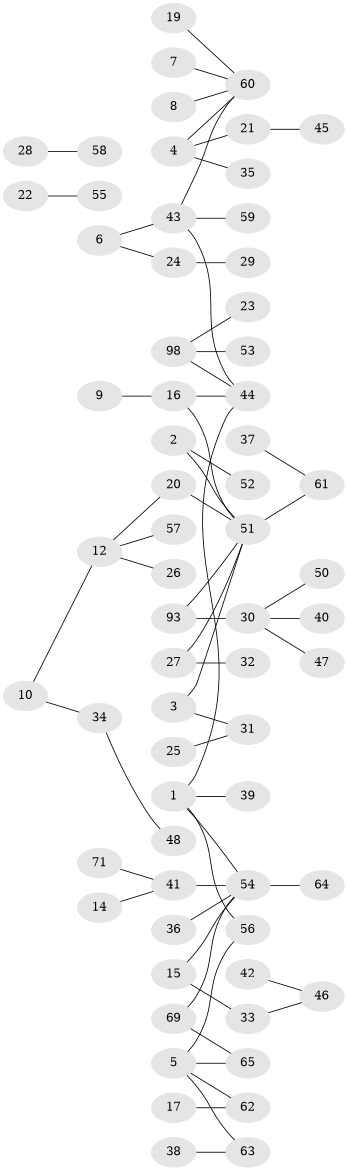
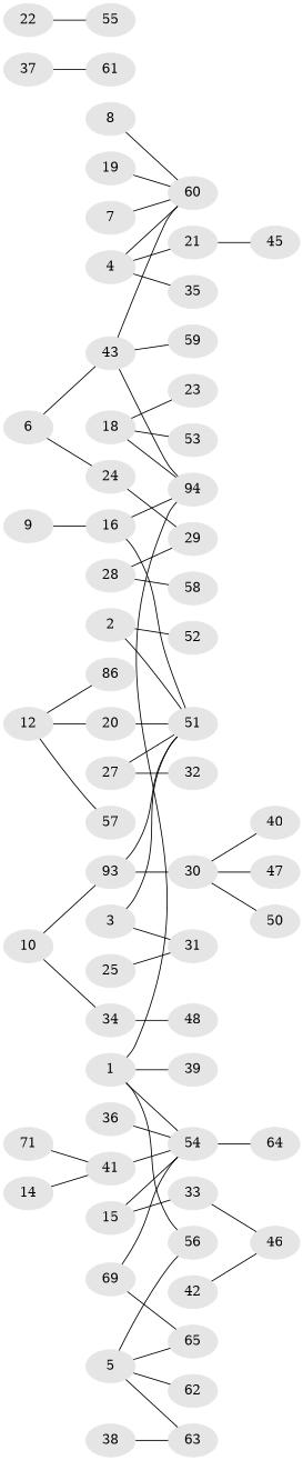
  graph {
    rankdir=LR
    node [color=gray90 style=filled]
    edge [weight=1.0]
    1
    39
-   44
+   44 [label=94]
    54
    56
    64
    2
    51
    52
    61
    3
    31
    4
    21
    35
    60
    45
    5
    62
    63
    65
    6
    24
    43
    29
    59
    7
    8
    9
    16
    10
    12
    34
    20
-   26
+   26 [label=86]
    57
    48
    n38 [label=71]
    41
    n40 [label=93]
    30
    40
    47
    50
    14
    15
    33
    46
-   17
-   18 [label=98]
+   18
    23
    53
    19
    22
    55
    25
    27
    32
    28
    58
    36
    37
    38
    42
    n65 [label=69]
    1 -- 39
    1 -- 44
    1 -- 54
    1 -- 56
    54 -- 64
    2 -- 51
    2 -- 52
-   51 -- 61
    3 -- 51
    3 -- 31
    4 -- 21
    4 -- 35
    4 -- 60
    21 -- 45
    5 -- 56
    5 -- 62
    5 -- 63
    5 -- 65
    6 -- 24
    6 -- 43
    24 -- 29
    43 -- 44
    43 -- 60
    43 -- 59
    7 -- 60
    8 -- 60
    9 -- 16
    16 -- 44
    16 -- 51
-   10 -- 12
+   10 -- n40
    10 -- 34
    12 -- 20
    12 -- 26
    12 -- 57
    34 -- 48
    20 -- 51
    n38 -- 41
    41 -- 54
    n40 -- 51
    n40 -- 30
    30 -- 40
    30 -- 47
    30 -- 50
    14 -- 41
    15 -- 54
    15 -- 33
    33 -- 46
-   17 -- 62
    18 -- 44
    18 -- 23
    18 -- 53
    19 -- 60
    22 -- 55
    25 -- 31
    27 -- 51
    27 -- 32
+   28 -- 29
    28 -- 58
    36 -- 54
    37 -- 61
    38 -- 63
    42 -- 46
    n65 -- 54
    n65 -- 65
  }
